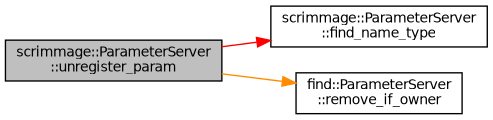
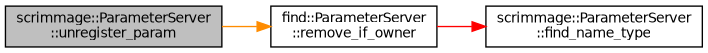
  digraph {
    rankdir=LR
    node [color=black fillcolor=white fontname=Helvetica fontsize=10 shape=record style=filled]
    edge [fontname=Helvetica fontsize=10 labelfontname=Helvetica labelfontsize=10 style=solid]
    n1 [fillcolor=grey75 fontcolor=black height=0.2 label="scrimmage::ParameterServer\l::unregister_param" width=0.4]
    n2 [height=0.2 label="scrimmage::ParameterServer\l::find_name_type" width=0.4]
    n3 [height=0.2 label="find::ParameterServer\l::remove_if_owner" width=0.4]
-   n1 -> n2 [color=red]
+   n3 -> n2 [color=red]
    n1 -> n3 [color=darkorange]
  }
